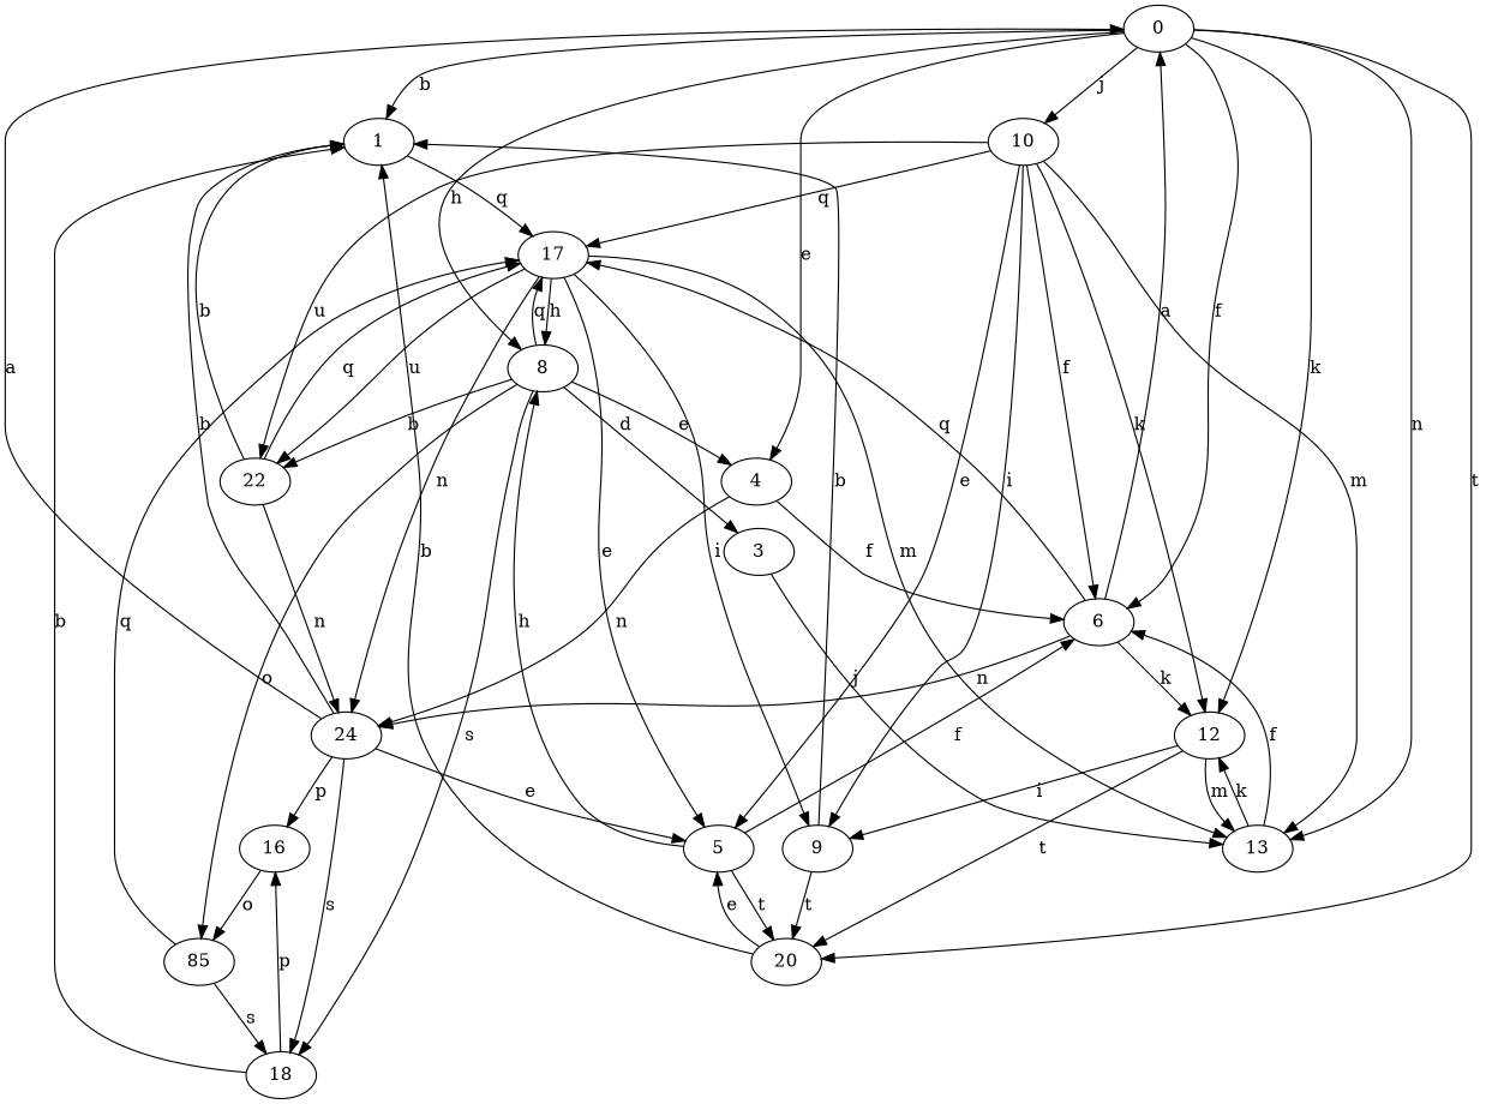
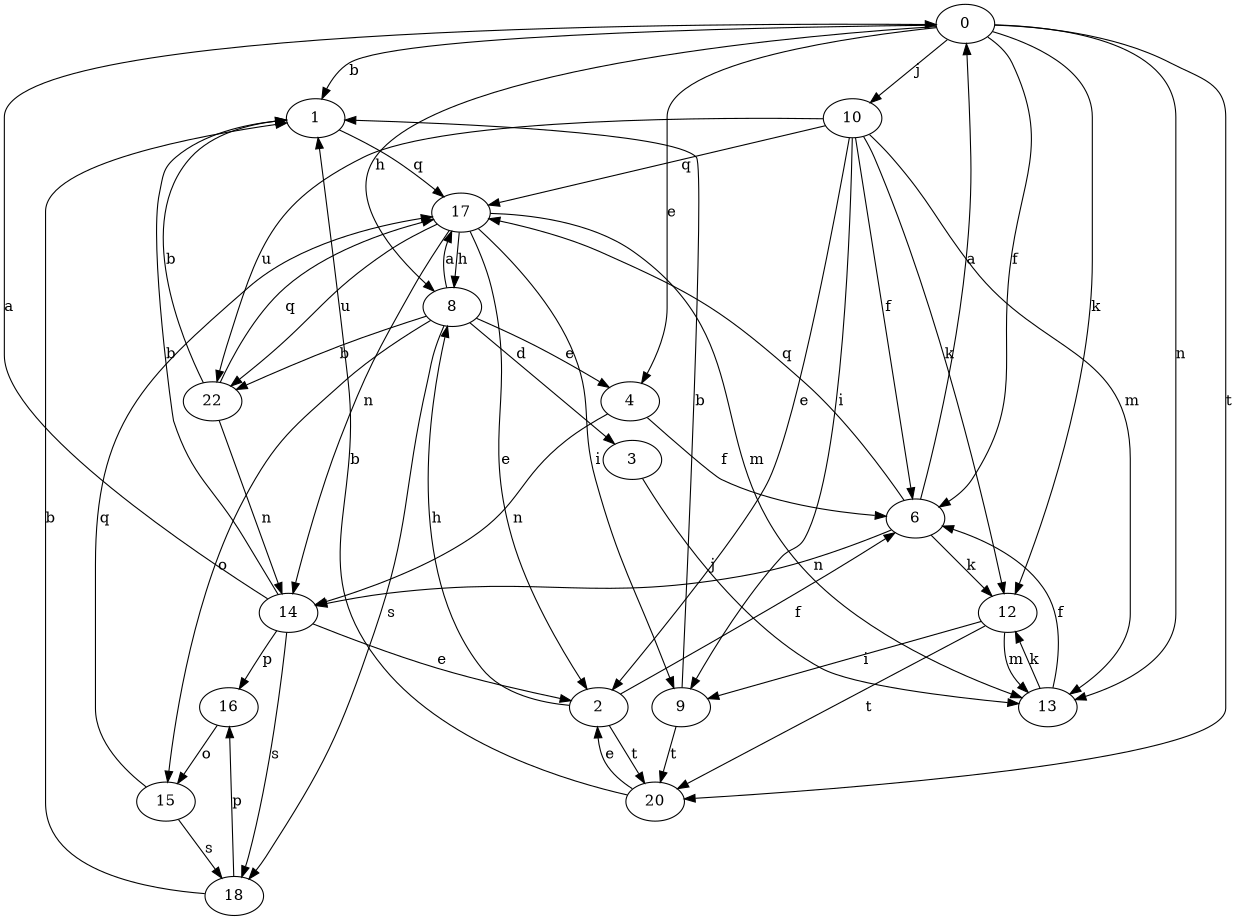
  strict digraph {
    0
    1
    4
    6
    8
    10
    12
    13
    20
    17
-   14 [label=24]
+   14
    3
-   15 [label=85]
+   15
    18
    22
-   5
+   5 [label=2]
    9
    16
    0 -> 1 [label=b]
    0 -> 4 [label=e]
    0 -> 6 [label=f]
    0 -> 8 [label=h]
    0 -> 10 [label=j]
    0 -> 12 [label=k]
    0 -> 13 [label=n]
    0 -> 20 [label=t]
    1 -> 17 [label=q]
    4 -> 6 [label=f]
    4 -> 14 [label=n]
    6 -> 0 [label=a]
    6 -> 12 [label=k]
    6 -> 17 [label=q]
    6 -> 14 [label=n]
    8 -> 4 [label=e]
-   8 -> 17 [label=q]
+   8 -> 17 [label=a]
    8 -> 3 [label=d]
    8 -> 15 [label=o]
    8 -> 18 [label=s]
    8 -> 22 [label=b]
    10 -> 6 [label=f]
    10 -> 12 [label=k]
    10 -> 13 [label=m]
    10 -> 17 [label=q]
    10 -> 22 [label=u]
    10 -> 5 [label=e]
    10 -> 9 [label=i]
    12 -> 13 [label=m]
    12 -> 20 [label=t]
    12 -> 9 [label=i]
    13 -> 6 [label=f]
    13 -> 12 [label=k]
    20 -> 1 [label=b]
    20 -> 5 [label=e]
    17 -> 8 [label=h]
    17 -> 13 [label=m]
    17 -> 14 [label=n]
    17 -> 22 [label=u]
    17 -> 5 [label=e]
    17 -> 9 [label=i]
    14 -> 0 [label=a]
    14 -> 1 [label=b]
    14 -> 18 [label=s]
    14 -> 5 [label=e]
    14 -> 16 [label=p]
    3 -> 13 [label=j]
    15 -> 17 [label=q]
    15 -> 18 [label=s]
    18 -> 1 [label=b]
    18 -> 16 [label=p]
    22 -> 1 [label=b]
    22 -> 17 [label=q]
    22 -> 14 [label=n]
    5 -> 6 [label=f]
    5 -> 8 [label=h]
    5 -> 20 [label=t]
    9 -> 1 [label=b]
    9 -> 20 [label=t]
    16 -> 15 [label=o]
  }
